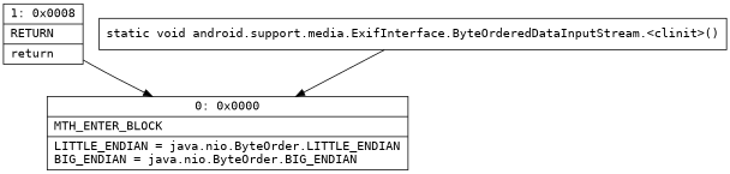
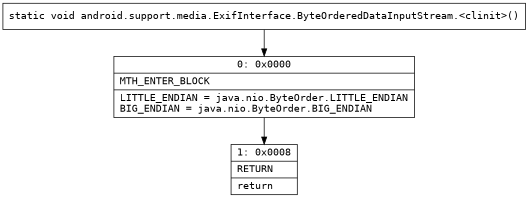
  digraph {
    fontname="DejaVu Sans Mono"
    node [shape=record fontname="DejaVu Sans Mono"]
    edge [fontname="DejaVu Sans Mono"]
    n1 [label="{0\:\ 0x0000|MTH_ENTER_BLOCK\l|LITTLE_ENDIAN = java.nio.ByteOrder.LITTLE_ENDIAN\lBIG_ENDIAN = java.nio.ByteOrder.BIG_ENDIAN\l}"]
    n2 [label="{1\:\ 0x0008|RETURN\l|return\l}"]
    n3 [label="{static void android.support.media.ExifInterface.ByteOrderedDataInputStream.\<clinit\>() }"]
-   n2 -> n1
+   n1 -> n2
    n3 -> n1
  }
